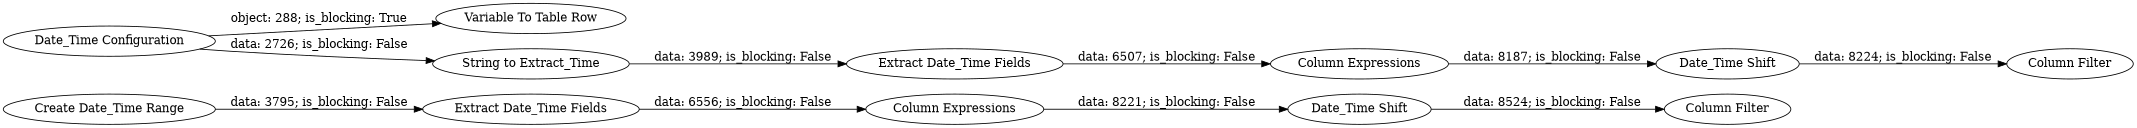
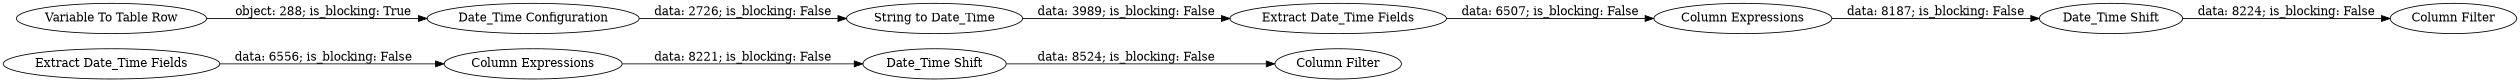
  digraph {
    rankdir=LR
    n1 [label="Column Filter"]
    n2 [label="Column Filter"]
    n3 [label="Date_Time Shift"]
-   n4 [label="Create Date_Time Range"]
    n5 [label="Extract Date_Time Fields"]
    n6 [label="Column Expressions"]
    n7 [label="Date_Time Configuration"]
    n8 [label="Variable To Table Row"]
-   n9 [label="String to Extract_Time"]
+   n9 [label="String to Date_Time"]
    n10 [label="Extract Date_Time Fields"]
    n11 [label="Column Expressions"]
    n12 [label="Date_Time Shift"]
    n3 -> n1 [label="data: 8524; is_blocking: False"]
-   n4 -> n5 [label="data: 3795; is_blocking: False"]
    n5 -> n6 [label="data: 6556; is_blocking: False"]
    n6 -> n3 [label="data: 8221; is_blocking: False"]
-   n7 -> n8 [label="object: 288; is_blocking: True"]
+   n8 -> n7 [label="object: 288; is_blocking: True"]
    n7 -> n9 [label="data: 2726; is_blocking: False"]
    n9 -> n10 [label="data: 3989; is_blocking: False"]
    n10 -> n11 [label="data: 6507; is_blocking: False"]
    n11 -> n12 [label="data: 8187; is_blocking: False"]
    n12 -> n2 [label="data: 8224; is_blocking: False"]
  }
